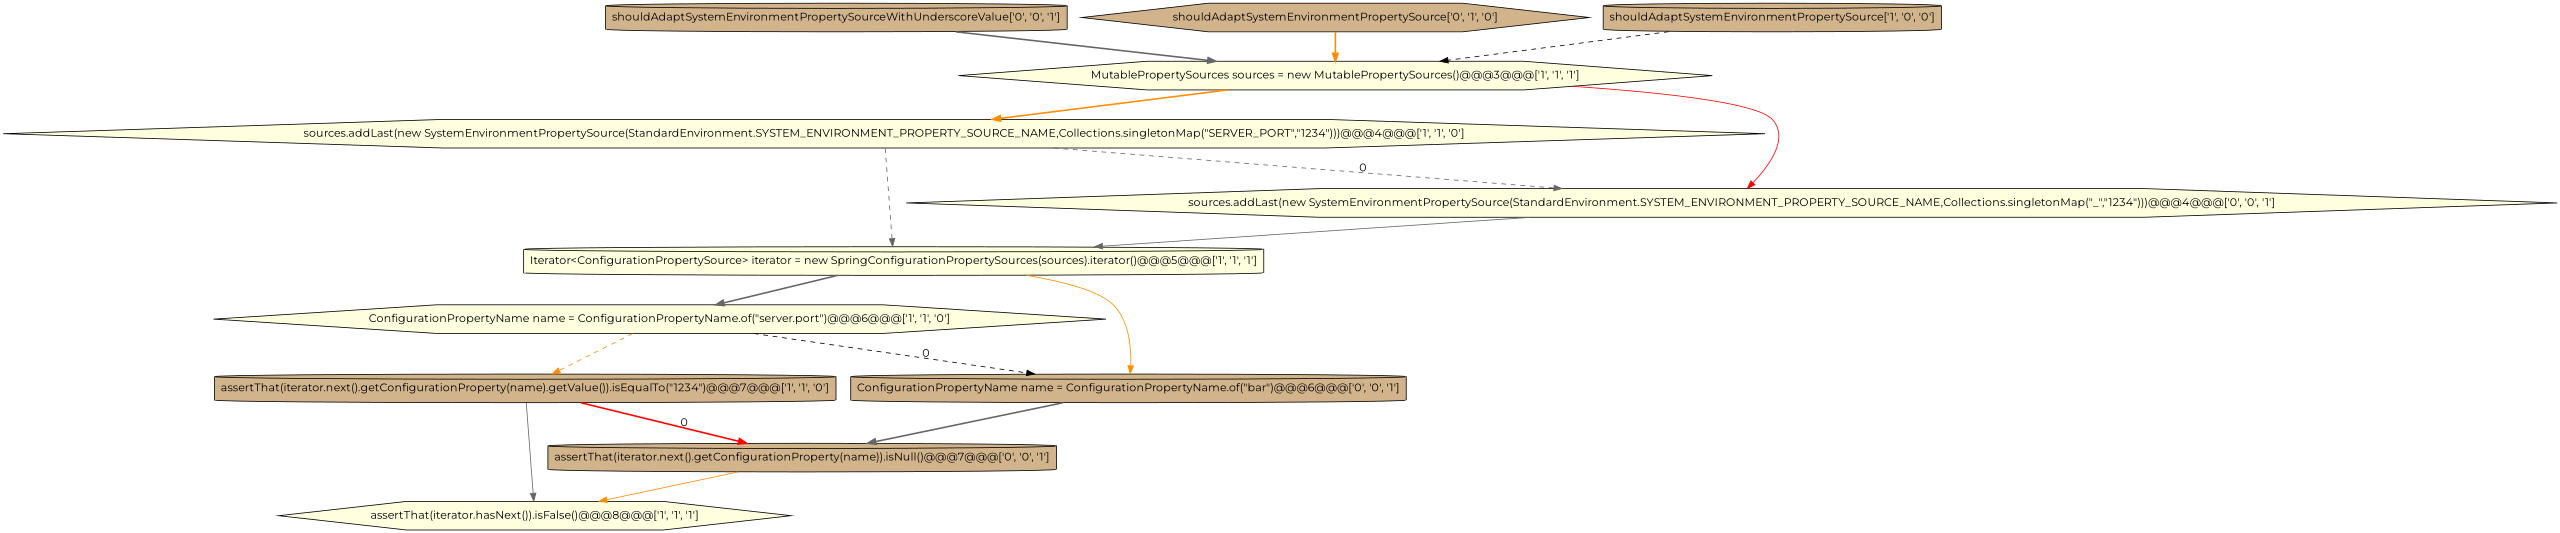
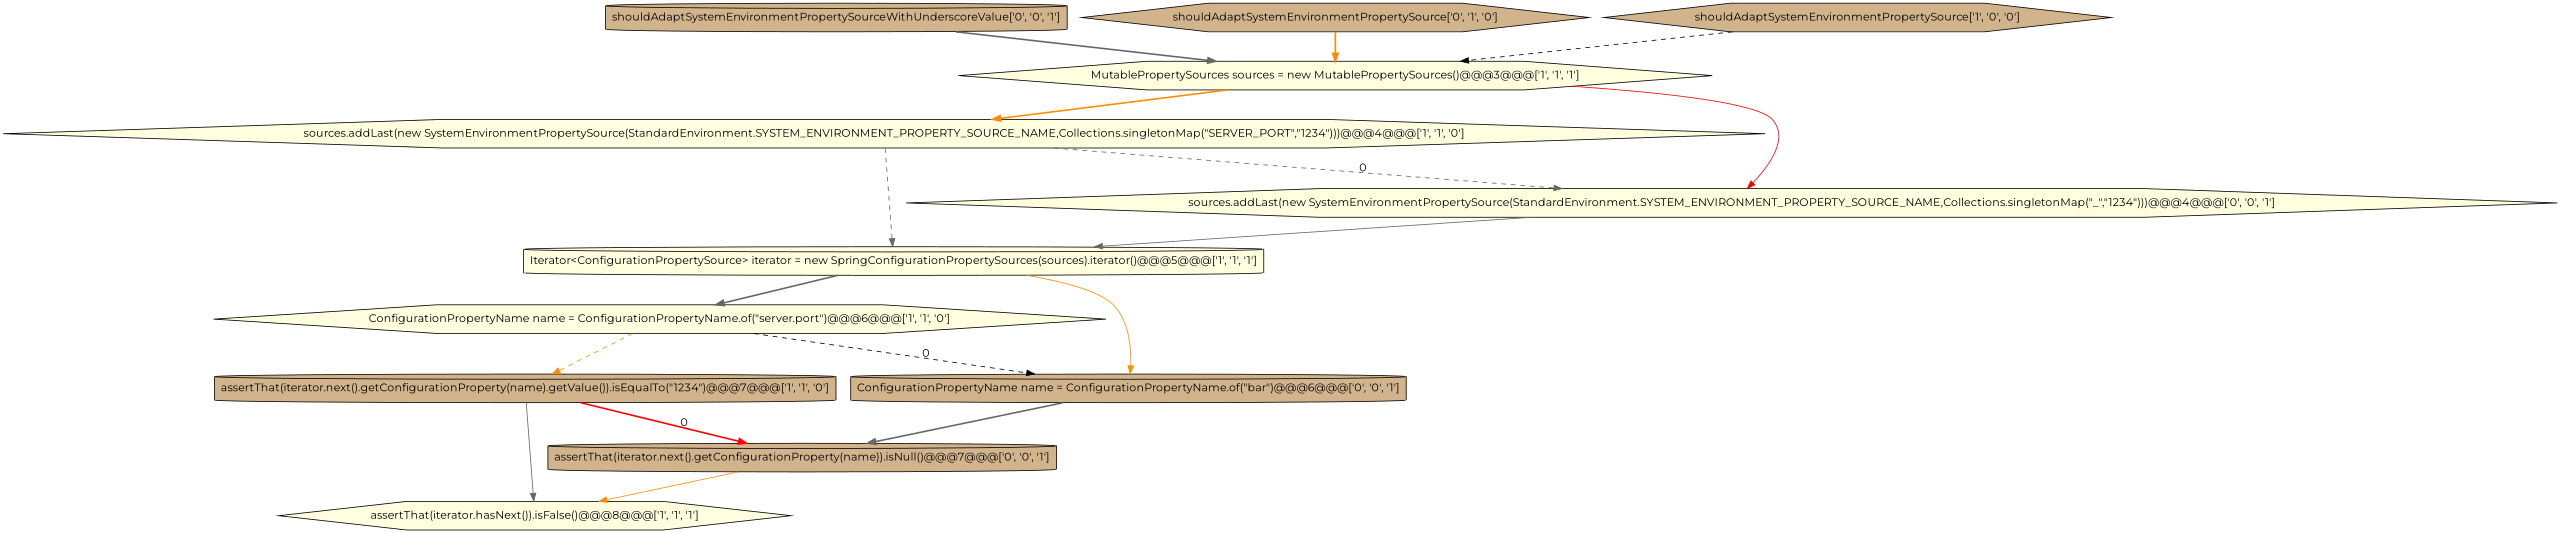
  digraph {
    fontname=Montserrat
    node [fillcolor=lightyellow shape=cylinder style=filled fontname=Montserrat]
    edge [style=bold color=gray40 fontname=Montserrat]
    n1 [label="Iterator<ConfigurationPropertySource> iterator = new SpringConfigurationPropertySources(sources).iterator()@@@5@@@['1', '1', '1']"]
    n2 [label="ConfigurationPropertyName name = ConfigurationPropertyName.of(\"server.port\")@@@6@@@['1', '1', '0']" shape=hexagon]
    n3 [fillcolor=tan label="ConfigurationPropertyName name = ConfigurationPropertyName.of(\"bar\")@@@6@@@['0', '0', '1']"]
    n4 [fillcolor=tan label="assertThat(iterator.next().getConfigurationProperty(name).getValue()).isEqualTo(\"1234\")@@@7@@@['1', '1', '0']"]
    n5 [fillcolor=tan label="assertThat(iterator.next().getConfigurationProperty(name)).isNull()@@@7@@@['0', '0', '1']"]
    n6 [label="assertThat(iterator.hasNext()).isFalse()@@@8@@@['1', '1', '1']" shape=hexagon]
    n7 [fillcolor=tan label="shouldAdaptSystemEnvironmentPropertySourceWithUnderscoreValue['0', '0', '1']"]
    n8 [label="MutablePropertySources sources = new MutablePropertySources()@@@3@@@['1', '1', '1']" shape=hexagon]
    n9 [label="sources.addLast(new SystemEnvironmentPropertySource(StandardEnvironment.SYSTEM_ENVIRONMENT_PROPERTY_SOURCE_NAME,Collections.singletonMap(\"SERVER_PORT\",\"1234\")))@@@4@@@['1', '1', '0']" shape=hexagon]
    n10 [label="sources.addLast(new SystemEnvironmentPropertySource(StandardEnvironment.SYSTEM_ENVIRONMENT_PROPERTY_SOURCE_NAME,Collections.singletonMap(\"_\",\"1234\")))@@@4@@@['0', '0', '1']" shape=hexagon]
    n11 [fillcolor=tan label="shouldAdaptSystemEnvironmentPropertySource['0', '1', '0']" shape=hexagon]
-   n12 [fillcolor=tan label="shouldAdaptSystemEnvironmentPropertySource['1', '0', '0']"]
+   n12 [fillcolor=tan label="shouldAdaptSystemEnvironmentPropertySource['1', '0', '0']" shape=hexagon]
    n1 -> n2
    n1 -> n3 [style=solid color=darkorange]
    n2 -> n3 [label=0 style=dashed color=black]
    n2 -> n4 [style=dashed color=darkorange]
    n3 -> n5
    n4 -> n5 [label=0 color=red]
    n4 -> n6 [style=solid]
    n5 -> n6 [style=solid color=darkorange]
    n7 -> n8
    n8 -> n9 [color=darkorange]
    n8 -> n10 [style=solid color=red]
    n9 -> n1 [style=dashed]
    n9 -> n10 [label=0 style=dashed]
    n10 -> n1 [style=solid]
    n11 -> n8 [color=darkorange]
    n12 -> n8 [style=dashed color=black]
  }
